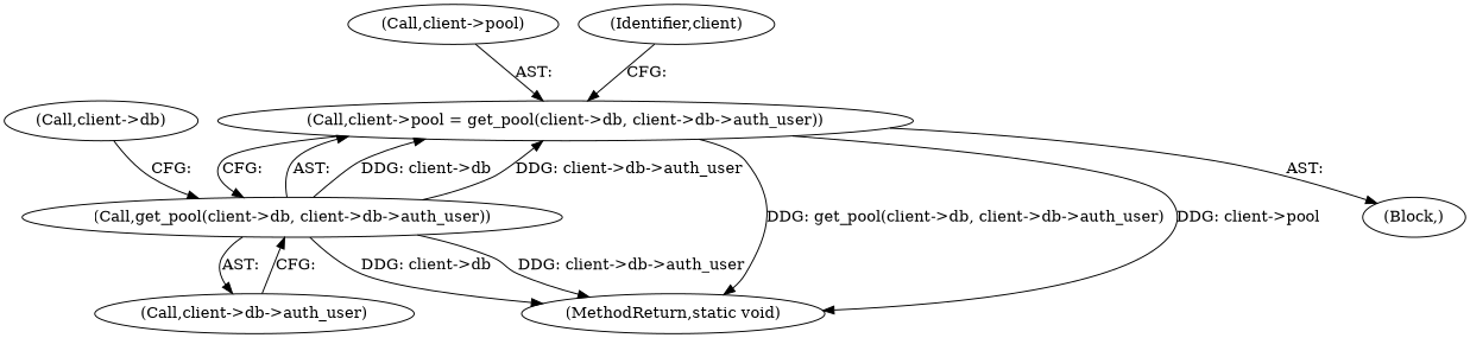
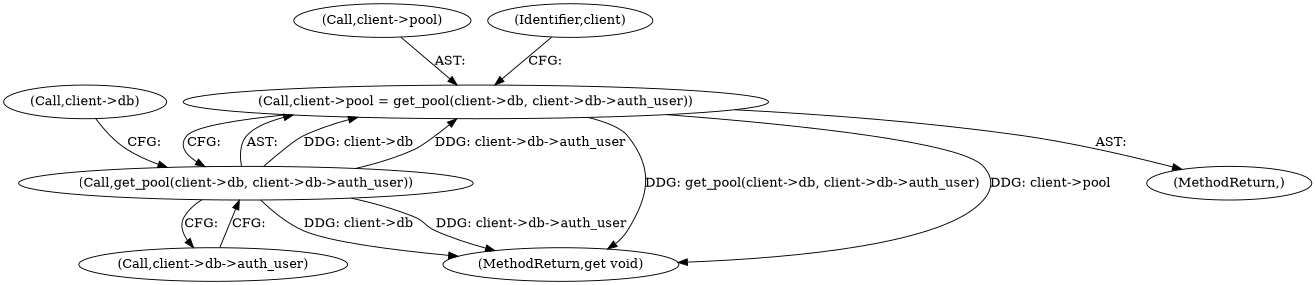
  digraph {
    n1 [label="(Call,client->pool = get_pool(client->db, client->db->auth_user))"]
    n2 [label="(Call,get_pool(client->db, client->db->auth_user))"]
-   n3 [label="(Block,)"]
-   n4 [label="(MethodReturn,static void)"]
+   n3 [label="(MethodReturn,)"]
+   n4 [label="(MethodReturn,get void)"]
    n5 [label="(Call,client->db->auth_user)"]
    n6 [label="(Call,client->pool)"]
    n7 [label="(Call,client->db)"]
    n8 [label="(Identifier,client)"]
    n1 -> n2 [label="CFG: "]
    n1 -> n3 [label="AST: "]
    n1 -> n4 [label="DDG: get_pool(client->db, client->db->auth_user)"]
    n1 -> n4 [label="DDG: client->pool"]
    n2 -> n1 [label="AST: "]
    n2 -> n1 [label="DDG: client->db"]
    n2 -> n1 [label="DDG: client->db->auth_user"]
    n2 -> n4 [label="DDG: client->db"]
    n2 -> n4 [label="DDG: client->db->auth_user"]
-   n2 -> n5 [label="AST: "]
+   n2 -> n5 [label="CFG: "]
    n5 -> n2 [label="CFG: "]
    n6 -> n1 [label="AST: "]
    n7 -> n2 [label="CFG: "]
    n8 -> n1 [label="CFG: "]
  }
